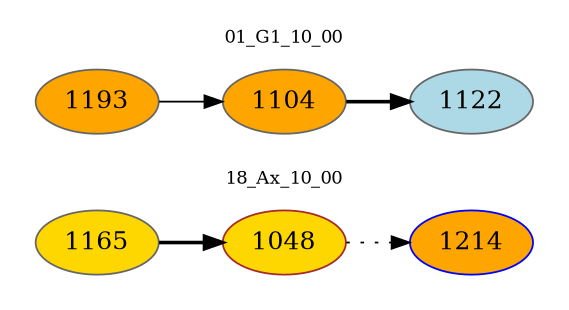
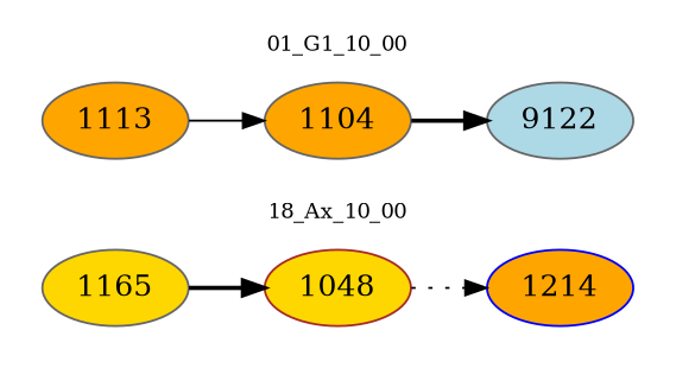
  digraph {
    rankdir=LR
    node [color=gray40 fillcolor=orange style=filled]
    edge [color=black style=bold]
    n1 [fillcolor=gold label=1165]
    n2 [color=brown fillcolor=gold label=1048]
    n3 [color=blue label=1214]
-   n4 [label=1193]
+   n4 [label=1113]
    n5 [label=1104]
-   n6 [fillcolor=lightblue label=1122]
+   n6 [fillcolor=lightblue label=9122]
    subgraph cluster_1 {
      color=white
      fontsize=10
      label="18_Ax_10_00"
      n1
      n2
      n3
    }
    subgraph cluster_2 {
      color=white
      fontsize=10
      label="01_G1_10_00"
      n4
      n5
      n6
    }
    n1 -> n2
    n2 -> n3 [style=dotted]
    n4 -> n5 [style=solid]
    n5 -> n6
  }
